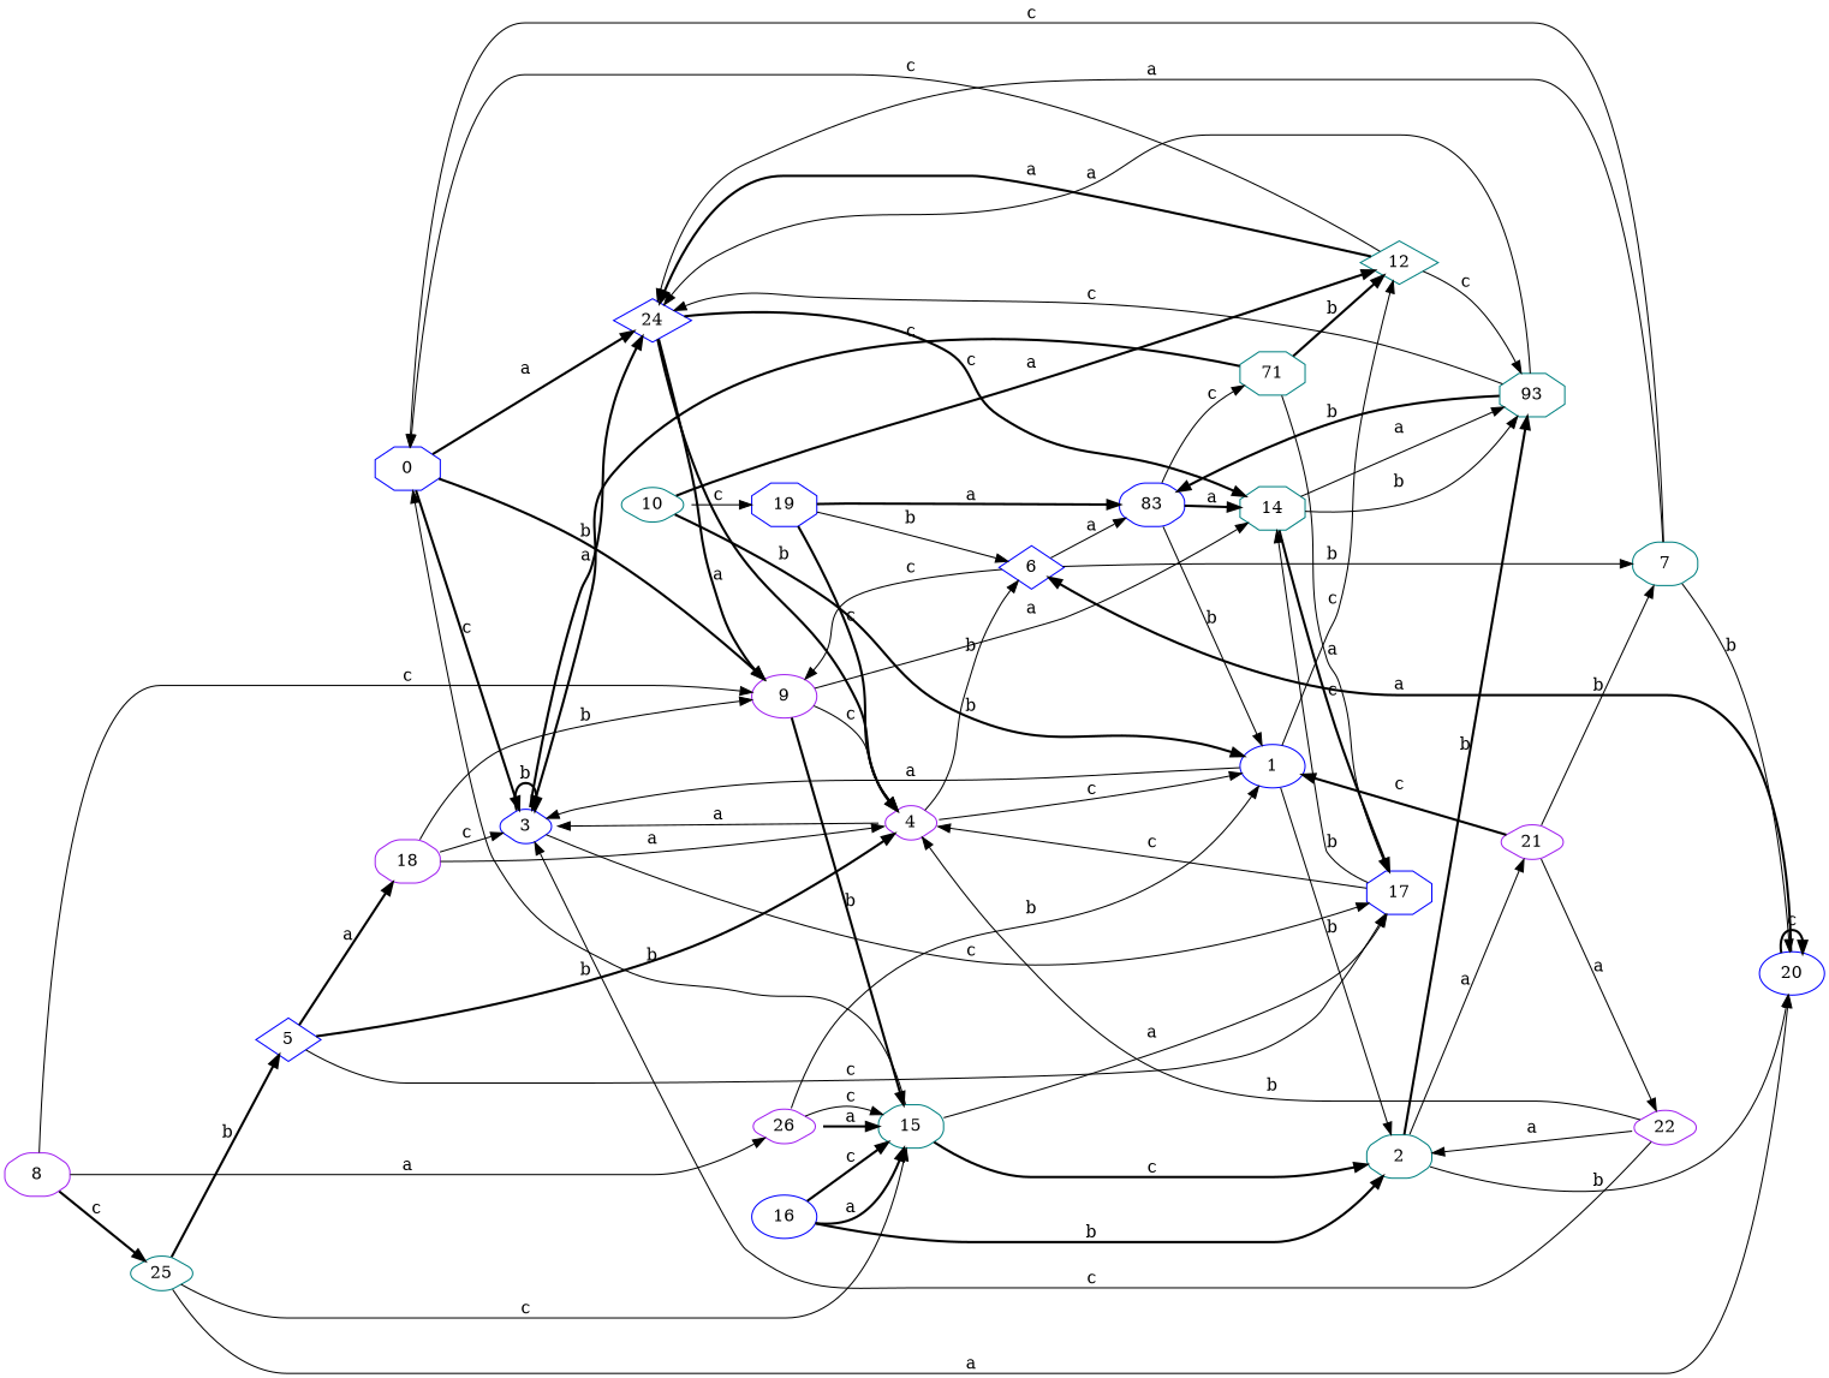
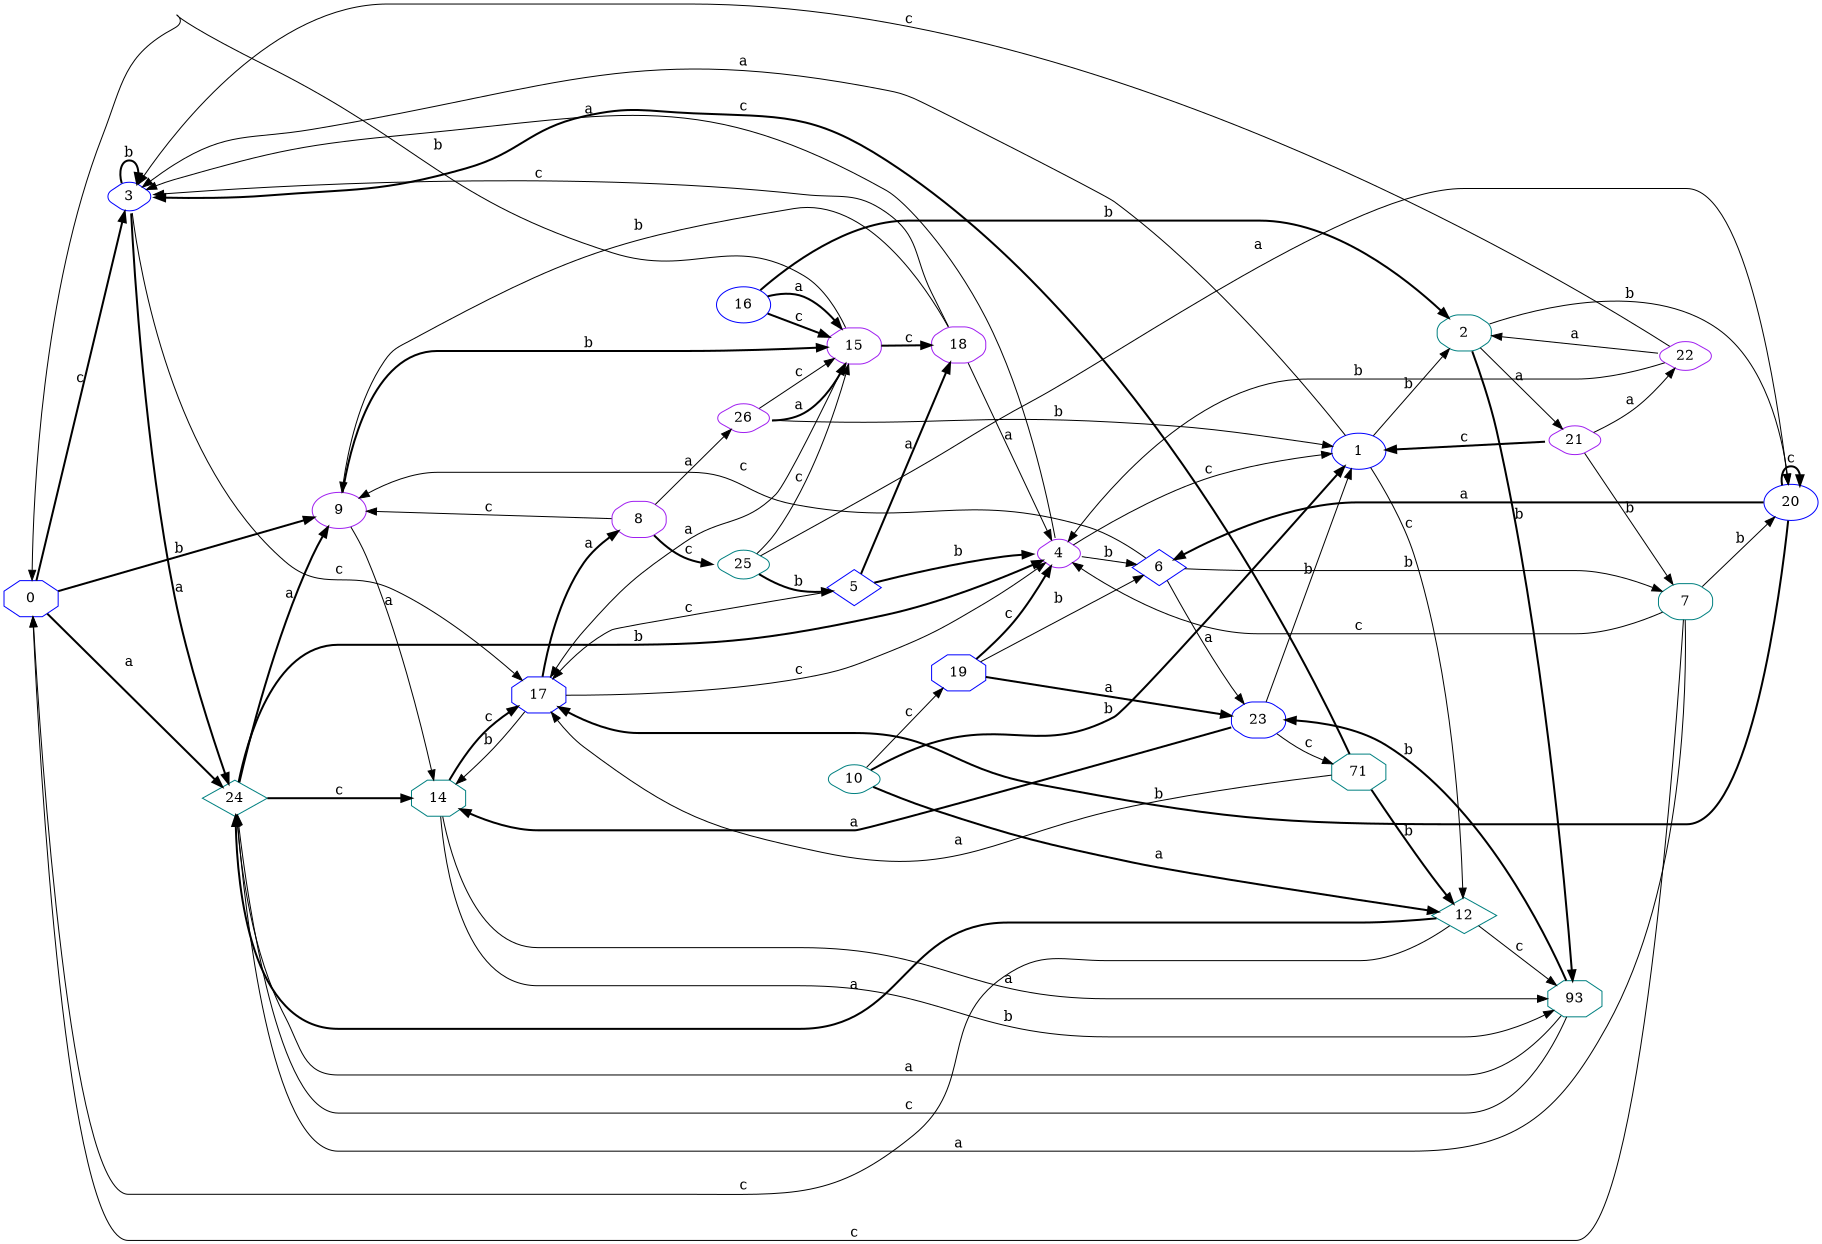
  digraph {
    rankdir=LR
    node [color=blue fillcolor=white shape=octagon style="rounded,filled"]
    edge [style=solid]
    n1 [label=0 style=filled]
    n2 [label=3 shape=diamond]
    n3 [color=purple label=9 shape=ellipse style=filled]
-   n4 [label=24 shape=diamond style=filled]
+   n4 [color=teal label=24 shape=diamond style=filled]
    n5 [label=17 style=filled]
    n6 [color=purple label=4 shape=diamond]
    n7 [color=teal label=14 style=filled]
-   n8 [color=teal label=15]
+   n8 [color=purple label=15]
    n9 [label=1 shape=ellipse]
    n10 [color=teal label=12 shape=diamond style=filled]
    n11 [color=teal label=2]
    n12 [color=teal label=93 style=filled]
    n13 [color=purple label=22 shape=diamond]
    n14 [label=20 shape=ellipse]
    n15 [color=purple label=21 shape=diamond]
-   n16 [label=83]
+   n16 [label=23]
    n17 [label=6 shape=diamond style=filled]
    n18 [color=teal label=7]
    n19 [color=purple label=8]
    n20 [label=5 shape=diamond style=filled]
    n21 [color=purple label=18]
    n22 [color=teal label=71 style=filled]
    n23 [color=teal label=25 shape=diamond]
    n24 [color=purple label=26 shape=diamond]
    n25 [color=teal label=10 shape=diamond]
    n26 [label=19 style=filled]
    n27 [label=16 shape=ellipse style=filled]
    n1 -> n2 [label=c style=bold]
    n1 -> n3 [label=b style=bold]
    n1 -> n4 [label=a style=bold]
    n2 -> n2 [label=b style=bold]
    n2 -> n4 [label=a style=bold]
    n2 -> n5 [label=c]
-   n3 -> n6 [label=c]
+   n18 -> n6 [label=c]
    n3 -> n7 [label=a]
    n3 -> n8 [label=b style=bold]
    n4 -> n3 [label=a style=bold]
    n4 -> n6 [label=b style=bold]
    n4 -> n7 [label=c style=bold]
    n5 -> n6 [label=c]
    n5 -> n7 [label=b]
+   n5 -> n19 [label=a style=bold]
    n6 -> n2 [label=a]
    n6 -> n9 [label=c]
    n6 -> n17 [label=b]
    n7 -> n5 [label=c style=bold]
    n7 -> n12 [label=a]
    n7 -> n12 [label=b]
    n8 -> n1 [label=b]
    n8 -> n5 [label=a]
-   n8 -> n11 [label=c style=bold]
+   n8 -> n21 [label=c style=bold]
    n9 -> n2 [label=a]
    n9 -> n10 [label=c]
    n9 -> n11 [label=b]
    n10 -> n1 [label=c]
    n10 -> n4 [label=a style=bold]
    n10 -> n12 [label=c]
    n11 -> n12 [label=b style=bold]
    n11 -> n14 [label=b]
    n11 -> n15 [label=a]
    n12 -> n4 [label=a]
    n12 -> n4 [label=c]
    n12 -> n16 [label=b style=bold]
    n13 -> n2 [label=c]
    n13 -> n6 [label=b]
    n13 -> n11 [label=a]
+   n14 -> n5 [label=b style=bold]
    n14 -> n14 [label=c style=bold]
    n14 -> n17 [label=a style=bold]
    n15 -> n9 [label=c style=bold]
    n15 -> n13 [label=a]
    n15 -> n18 [label=b]
    n16 -> n7 [label=a style=bold]
    n16 -> n9 [label=b]
    n16 -> n22 [label=c]
    n17 -> n3 [label=c]
    n17 -> n16 [label=a]
    n17 -> n18 [label=b]
    n18 -> n1 [label=c]
    n18 -> n4 [label=a]
    n18 -> n14 [label=b]
    n19 -> n3 [label=c]
    n19 -> n23 [label=c style=bold]
    n19 -> n24 [label=a]
    n20 -> n5 [label=c]
    n20 -> n6 [label=b style=bold]
    n20 -> n21 [label=a style=bold]
    n21 -> n2 [label=c]
    n21 -> n3 [label=b]
    n21 -> n6 [label=a]
    n22 -> n2 [label=c style=bold]
    n22 -> n5 [label=a]
    n22 -> n10 [label=b style=bold]
    n23 -> n8 [label=c]
    n23 -> n14 [label=a]
    n23 -> n20 [label=b style=bold]
    n24 -> n8 [label=a style=bold]
    n24 -> n8 [label=c]
    n24 -> n9 [label=b]
    n25 -> n9 [label=b style=bold]
    n25 -> n10 [label=a style=bold]
    n25 -> n26 [label=c]
    n26 -> n6 [label=c style=bold]
    n26 -> n16 [label=a style=bold]
    n26 -> n17 [label=b]
    n27 -> n8 [label=a style=bold]
    n27 -> n8 [label=c style=bold]
    n27 -> n11 [label=b style=bold]
  }
